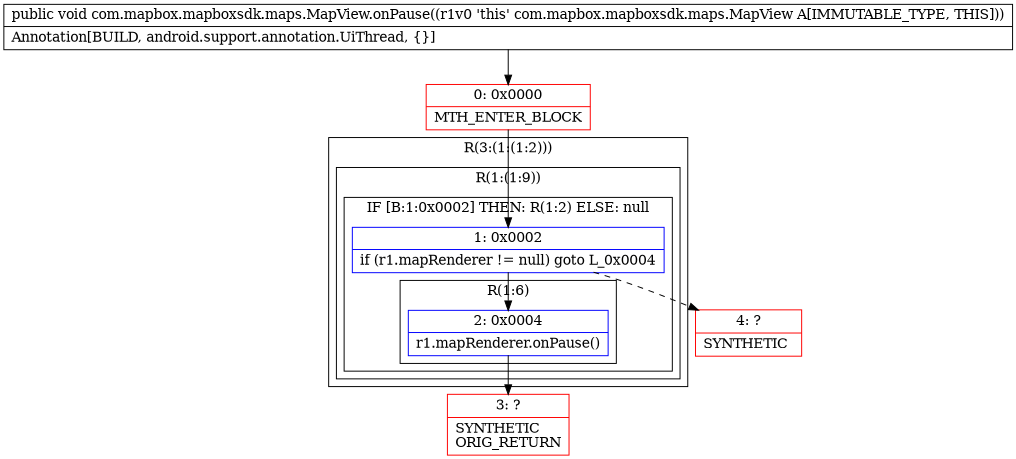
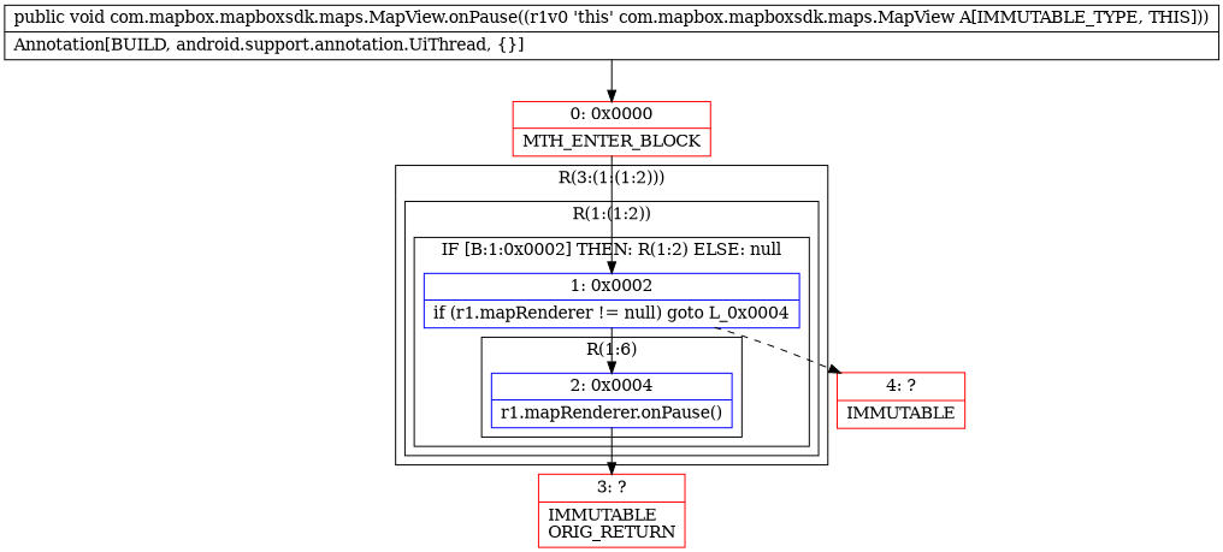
  digraph {
    node [color=red shape=record]
    n1 [color=blue label="{2\:\ 0x0004|r1.mapRenderer.onPause()\l}"]
    n2 [color=blue label="{1\:\ 0x0002|if (r1.mapRenderer != null) goto L_0x0004\l}"]
-   n3 [label="{3\:\ ?|SYNTHETIC\lORIG_RETURN\l}"]
-   n4 [label="{4\:\ ?|SYNTHETIC\l}"]
+   n3 [label="{3\:\ ?|IMMUTABLE\lORIG_RETURN\l}"]
+   n4 [label="{4\:\ ?|IMMUTABLE\l}"]
    n5 [label="{0\:\ 0x0000|MTH_ENTER_BLOCK\l}"]
    n6 [label="{public void com.mapbox.mapboxsdk.maps.MapView.onPause((r1v0 'this' com.mapbox.mapboxsdk.maps.MapView A[IMMUTABLE_TYPE, THIS]))  | Annotation[BUILD, android.support.annotation.UiThread, \{\}]\l}" color=""]
    subgraph cluster_1 {
      label="R(3:(1:(1:2)))"
      subgraph cluster_2 {
-       label="R(1:(1:9))"
+       label="R(1:(1:2))"
        subgraph cluster_3 {
          label="IF [B:1:0x0002] THEN: R(1:2) ELSE: null"
          n2
          subgraph cluster_4 {
            label="R(1:6)"
            n1
          }
        }
      }
    }
    n1 -> n3
    n2 -> n1
    n2 -> n4 [style=dashed]
    n5 -> n2
    n6 -> n5
  }
